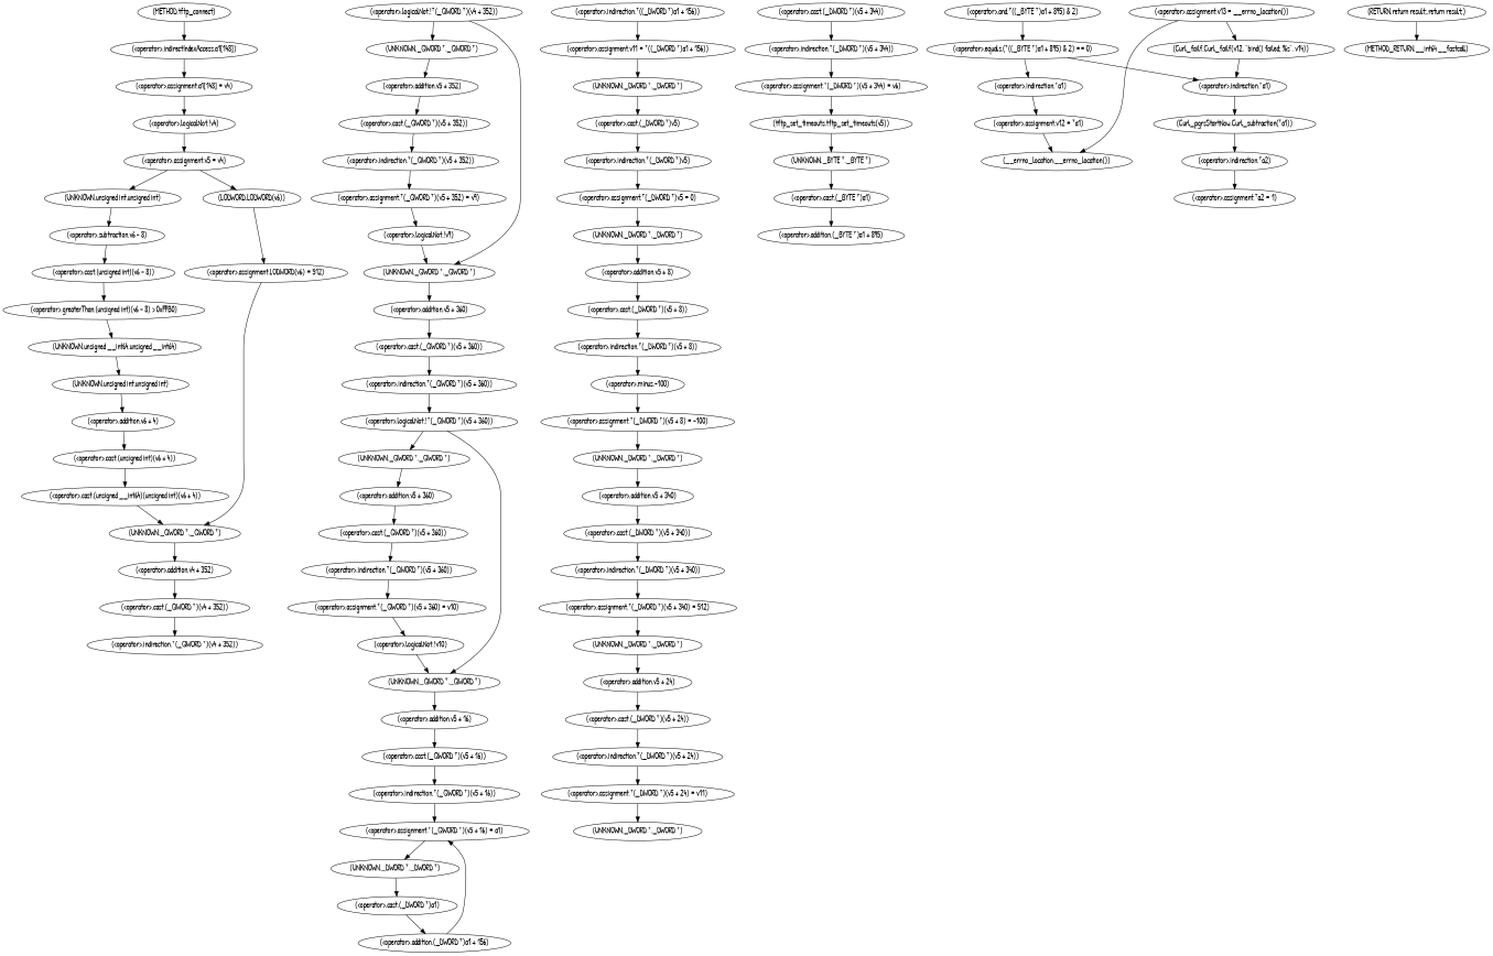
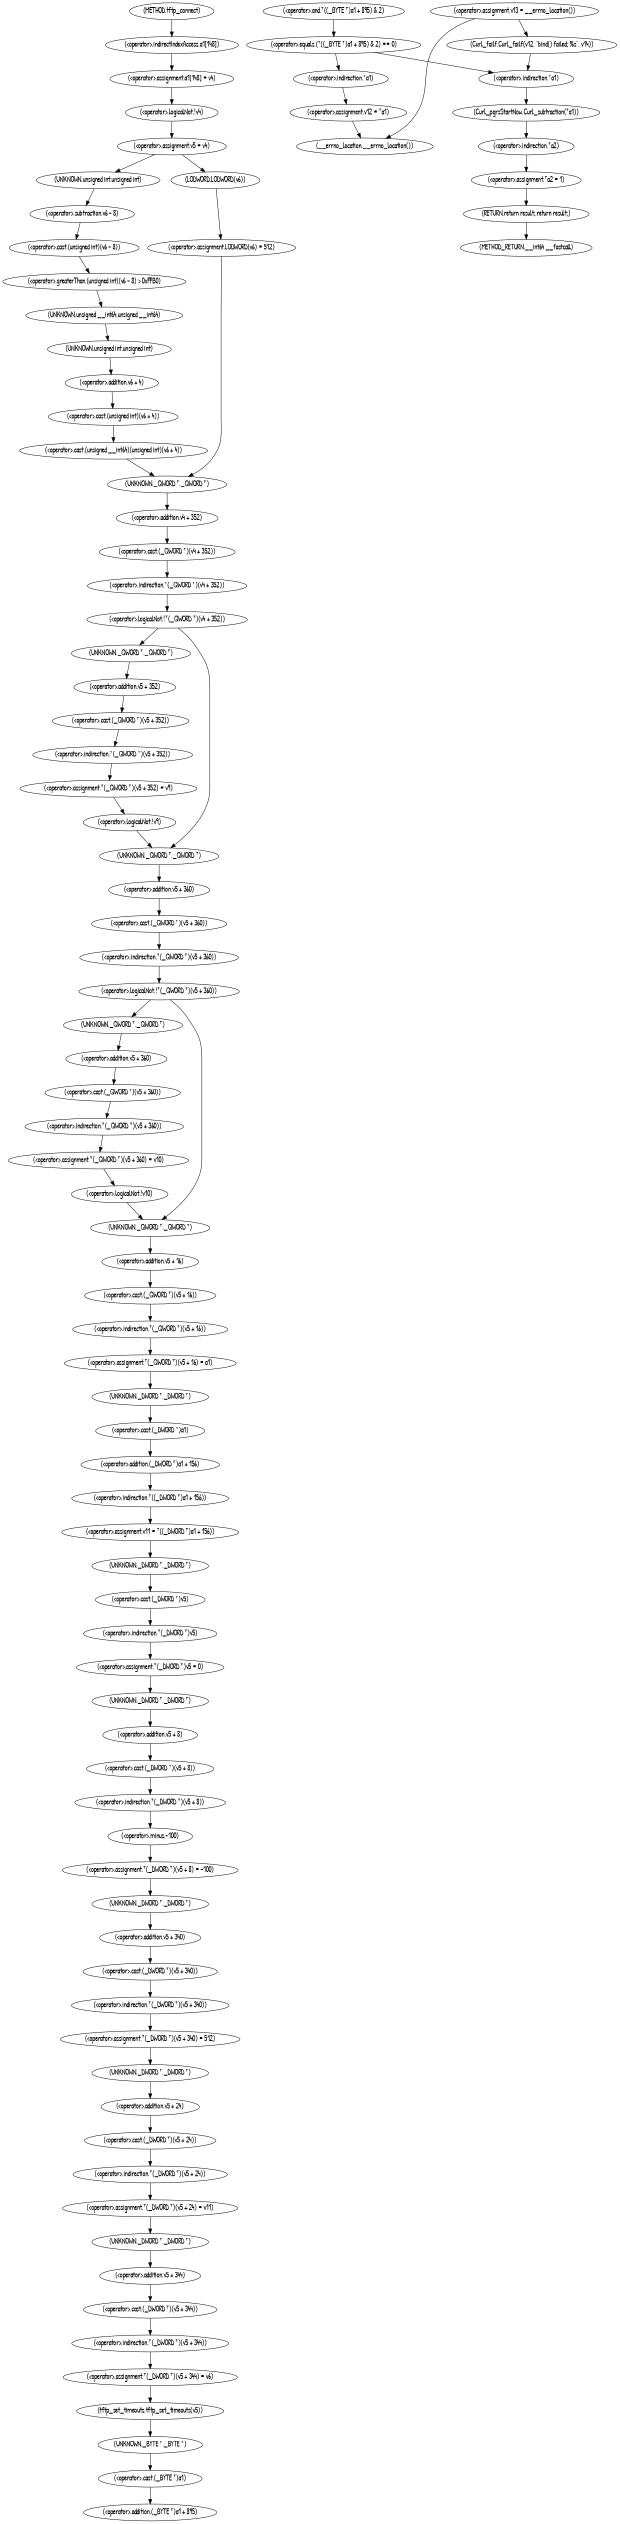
  digraph {
    fontname="Patrick Hand"
    node [fontname="Patrick Hand"]
    edge [fontname="Patrick Hand"]
    n1 [label="(<operator>.assignment,a1[148] = v4)"]
    n2 [label="(<operator>.logicalNot,!v4)"]
    n3 [label="(<operator>.assignment,v5 = v4)"]
    n4 [label="(<operator>.indirectIndexAccess,a1[148])"]
    n5 [label="(UNKNOWN,unsigned int,unsigned int)"]
    n6 [label="(LODWORD,LODWORD(v6))"]
    n7 [label="(<operator>.subtraction,v6 - 8)"]
    n8 [label="(<operator>.assignment,LODWORD(v6) = 512)"]
    n9 [label="(<operator>.greaterThan,(unsigned int)(v6 - 8) > 0xFFB0)"]
    n10 [label="(UNKNOWN,unsigned __int64,unsigned __int64)"]
    n11 [label="(UNKNOWN,unsigned int,unsigned int)"]
    n12 [label="(<operator>.cast,(unsigned int)(v6 - 8))"]
    n13 [label="(<operator>.cast,(unsigned __int64)(unsigned int)(v6 + 4))"]
    n14 [label="(UNKNOWN,_QWORD *,_QWORD *)"]
    n15 [label="(<operator>.addition,v4 + 352)"]
    n16 [label="(<operator>.addition,v6 + 4)"]
    n17 [label="(<operator>.cast,(unsigned int)(v6 + 4))"]
    n18 [label="(<operator>.logicalNot,!*(_QWORD *)(v4 + 352))"]
    n19 [label="(UNKNOWN,_QWORD *,_QWORD *)"]
    n20 [label="(UNKNOWN,_QWORD *,_QWORD *)"]
    n21 [label="(<operator>.addition,v5 + 352)"]
    n22 [label="(<operator>.addition,v5 + 360)"]
    n23 [label="(<operator>.indirection,*(_QWORD *)(v4 + 352))"]
    n24 [label="(<operator>.cast,(_QWORD *)(v4 + 352))"]
    n25 [label="(<operator>.assignment,*(_QWORD *)(v5 + 352) = v9)"]
    n26 [label="(<operator>.logicalNot,!v9)"]
    n27 [label="(<operator>.indirection,*(_QWORD *)(v5 + 352))"]
    n28 [label="(<operator>.cast,(_QWORD *)(v5 + 352))"]
    n29 [label="(<operator>.logicalNot,!*(_QWORD *)(v5 + 360))"]
    n30 [label="(UNKNOWN,_QWORD *,_QWORD *)"]
    n31 [label="(UNKNOWN,_QWORD *,_QWORD *)"]
    n32 [label="(<operator>.addition,v5 + 360)"]
    n33 [label="(<operator>.addition,v5 + 16)"]
    n34 [label="(<operator>.indirection,*(_QWORD *)(v5 + 360))"]
    n35 [label="(<operator>.cast,(_QWORD *)(v5 + 360))"]
    n36 [label="(<operator>.assignment,*(_QWORD *)(v5 + 360) = v10)"]
    n37 [label="(<operator>.logicalNot,!v10)"]
    n38 [label="(<operator>.indirection,*(_QWORD *)(v5 + 360))"]
    n39 [label="(<operator>.cast,(_QWORD *)(v5 + 360))"]
    n40 [label="(<operator>.assignment,*(_QWORD *)(v5 + 16) = a1)"]
    n41 [label="(UNKNOWN,_DWORD *,_DWORD *)"]
    n42 [label="(<operator>.cast,(_DWORD *)a1)"]
    n43 [label="(<operator>.indirection,*(_QWORD *)(v5 + 16))"]
    n44 [label="(<operator>.cast,(_QWORD *)(v5 + 16))"]
    n45 [label="(<operator>.assignment,v11 = *((_DWORD *)a1 + 156))"]
    n46 [label="(UNKNOWN,_DWORD *,_DWORD *)"]
    n47 [label="(<operator>.cast,(_DWORD *)v5)"]
    n48 [label="(<operator>.indirection,*((_DWORD *)a1 + 156))"]
    n49 [label="(<operator>.addition,(_DWORD *)a1 + 156)"]
    n50 [label="(<operator>.assignment,*(_DWORD *)v5 = 0)"]
    n51 [label="(UNKNOWN,_DWORD *,_DWORD *)"]
    n52 [label="(<operator>.addition,v5 + 8)"]
    n53 [label="(<operator>.indirection,*(_DWORD *)v5)"]
    n54 [label="(<operator>.assignment,*(_DWORD *)(v5 + 8) = -100)"]
    n55 [label="(UNKNOWN,_DWORD *,_DWORD *)"]
    n56 [label="(<operator>.addition,v5 + 340)"]
    n57 [label="(<operator>.indirection,*(_DWORD *)(v5 + 8))"]
    n58 [label="(<operator>.minus,-100)"]
    n59 [label="(<operator>.cast,(_DWORD *)(v5 + 8))"]
    n60 [label="(<operator>.assignment,*(_DWORD *)(v5 + 340) = 512)"]
    n61 [label="(UNKNOWN,_DWORD *,_DWORD *)"]
    n62 [label="(<operator>.addition,v5 + 24)"]
    n63 [label="(<operator>.indirection,*(_DWORD *)(v5 + 340))"]
    n64 [label="(<operator>.cast,(_DWORD *)(v5 + 340))"]
    n65 [label="(<operator>.assignment,*(_DWORD *)(v5 + 24) = v11)"]
    n66 [label="(UNKNOWN,_DWORD *,_DWORD *)"]
+   n67 [label="(<operator>.addition,v5 + 344)"]
    n68 [label="(<operator>.indirection,*(_DWORD *)(v5 + 24))"]
    n69 [label="(<operator>.cast,(_DWORD *)(v5 + 24))"]
    n70 [label="(<operator>.assignment,*(_DWORD *)(v5 + 344) = v6)"]
    n71 [label="(tftp_set_timeouts,tftp_set_timeouts(v5))"]
    n72 [label="(UNKNOWN,_BYTE *,_BYTE *)"]
    n73 [label="(<operator>.indirection,*(_DWORD *)(v5 + 344))"]
    n74 [label="(<operator>.cast,(_DWORD *)(v5 + 344))"]
    n75 [label="(<operator>.cast,(_BYTE *)a1)"]
    n76 [label="(<operator>.equals,(*((_BYTE *)a1 + 895) & 2) == 0)"]
    n77 [label="(<operator>.indirection,*a1)"]
    n78 [label="(<operator>.indirection,*a1)"]
    n79 [label="(<operator>.assignment,v12 = *a1)"]
    n80 [label="(Curl_pgrsStartNow,Curl_subtraction(*a1))"]
    n81 [label="(<operator>.and,*((_BYTE *)a1 + 895) & 2)"]
    n82 [label="(<operator>.addition,(_BYTE *)a1 + 895)"]
    n83 [label="(__errno_location,__errno_location())"]
    n84 [label="(<operator>.assignment,v13 = __errno_location())"]
    n85 [label="(Curl_failf,Curl_failf(v12, \"bind() failed; %s\", v14))"]
    n86 [label="(<operator>.indirection,*a2)"]
    n87 [label="(<operator>.assignment,*a2 = 1)"]
    n88 [label="(RETURN,return result;,return result;)"]
    n89 [label="(METHOD_RETURN,__int64 __fastcall)"]
    n90 [label="(METHOD,tftp_connect)"]
    n1 -> n2
    n2 -> n3
    n3 -> n5
    n3 -> n6
    n4 -> n1
    n5 -> n7
    n6 -> n8
    n7 -> n12
    n8 -> n14
    n9 -> n10
    n10 -> n11
    n11 -> n16
    n12 -> n9
    n13 -> n14
    n14 -> n15
    n15 -> n24
    n16 -> n17
    n17 -> n13
    n18 -> n19
    n18 -> n20
    n19 -> n21
    n20 -> n22
    n21 -> n28
    n22 -> n35
+   n23 -> n18
    n24 -> n23
    n25 -> n26
    n26 -> n20
    n27 -> n25
    n28 -> n27
    n29 -> n30
    n29 -> n31
    n30 -> n32
    n31 -> n33
    n32 -> n39
    n33 -> n44
    n34 -> n29
    n35 -> n34
    n36 -> n37
    n37 -> n31
    n38 -> n36
    n39 -> n38
    n40 -> n41
    n41 -> n42
    n42 -> n49
    n43 -> n40
    n44 -> n43
    n45 -> n46
    n46 -> n47
    n47 -> n53
    n48 -> n45
-   n49 -> n40
+   n49 -> n48
    n50 -> n51
    n51 -> n52
    n52 -> n59
    n53 -> n50
    n54 -> n55
    n55 -> n56
    n56 -> n64
    n57 -> n58
    n58 -> n54
    n59 -> n57
    n60 -> n61
    n61 -> n62
    n62 -> n69
    n63 -> n60
    n64 -> n63
    n65 -> n66
+   n66 -> n67
+   n67 -> n74
    n68 -> n65
    n69 -> n68
    n70 -> n71
    n71 -> n72
    n72 -> n75
    n73 -> n70
    n74 -> n73
    n75 -> n82
    n76 -> n77
    n76 -> n78
    n77 -> n79
    n78 -> n80
    n79 -> n83
    n80 -> n86
    n81 -> n76
    n84 -> n83
    n84 -> n85
    n85 -> n78
    n86 -> n87
+   n87 -> n88
    n88 -> n89
    n90 -> n4
  }
